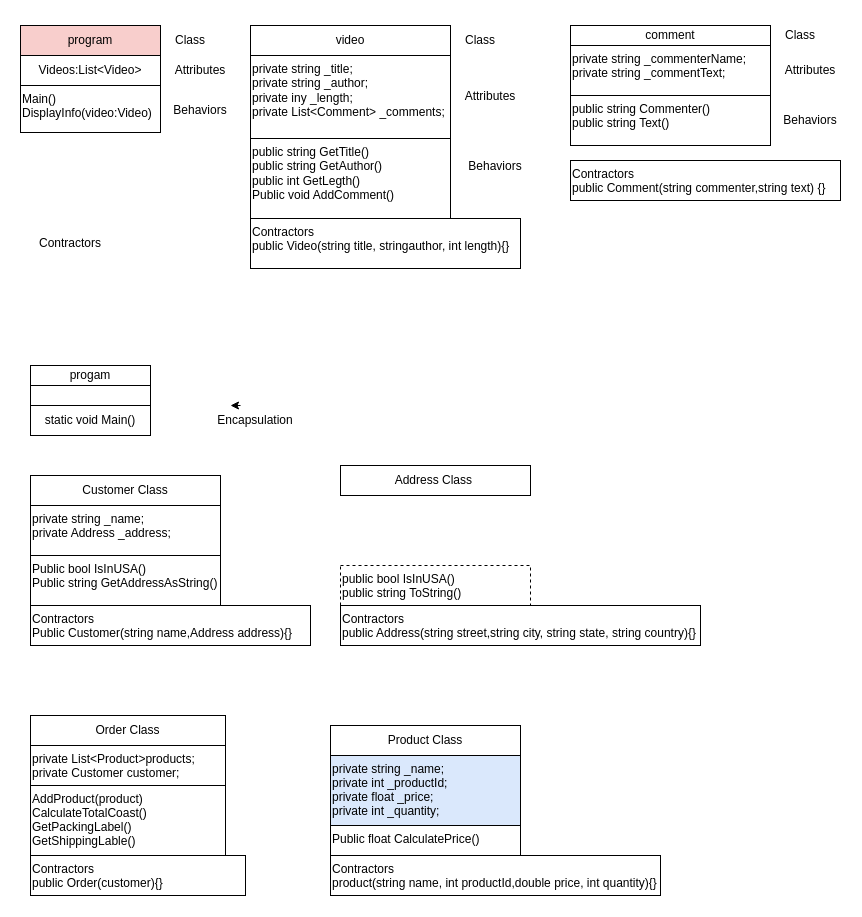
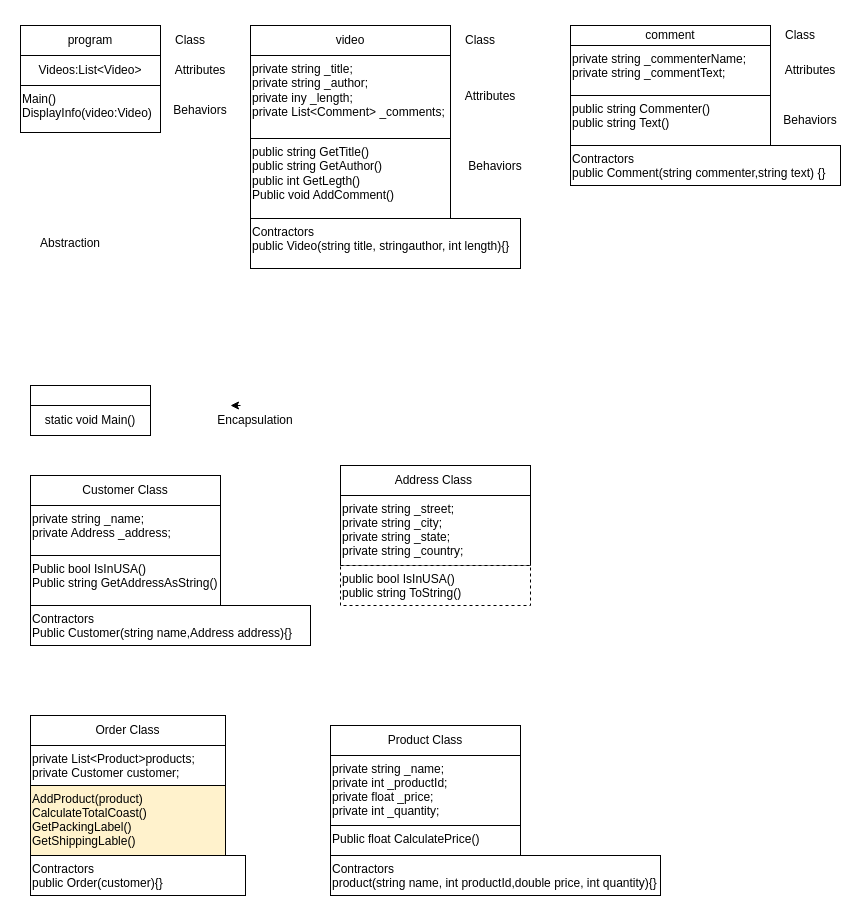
  <mxCell id="0" />
  <mxCell id="1" parent="0" />
  <mxCell id="2" value="video" style="rounded=0;whiteSpace=wrap;html=1;" parent="1" vertex="1"><mxGeometry x="250" y="25" width="200" height="30" as="geometry" /></mxCell>
  <mxCell id="3" value="&lt;div style=&quot;&quot;&gt;&lt;span style=&quot;background-color: initial;&quot;&gt;private string _title;&lt;/span&gt;&lt;/div&gt;private string _author;&lt;br&gt;&lt;div style=&quot;&quot;&gt;private iny _length;&lt;/div&gt;&lt;div style=&quot;&quot;&gt;private List&amp;lt;Comment&amp;gt; _comments;&lt;/div&gt;" style="rounded=0;whiteSpace=wrap;html=1;align=left;verticalAlign=top;" parent="1" vertex="1"><mxGeometry x="250" y="55" width="200" height="83" as="geometry" /></mxCell>
  <mxCell id="4" value="public string GetTitle()&#10;public string GetAuthor()&#10;public int GetLegth()&#10;Public void AddComment()" style="rounded=0;align=left;verticalAlign=top;horizontal=1;labelPosition=center;verticalLabelPosition=middle;whiteSpace=wrap;" parent="1" vertex="1"><mxGeometry x="250" y="138" width="200" height="80" as="geometry" /></mxCell>
  <mxCell id="5" value="Contractors &#10;public Video(string title, stringauthor, int length){}" style="rounded=0;align=left;verticalAlign=top;" parent="1" vertex="1"><mxGeometry x="250" y="218" width="270" height="50" as="geometry" /></mxCell>
  <mxCell id="6" value="comment" style="rounded=0;whiteSpace=wrap;html=1;" parent="1" vertex="1"><mxGeometry x="570" y="25" width="200" height="20" as="geometry" /></mxCell>
  <mxCell id="7" value="private string _commenterName;&#10;private string _commentText;" style="rounded=0;whiteSpace=wrap;align=left;verticalAlign=top;" parent="1" vertex="1"><mxGeometry x="570" y="45" width="200" height="50" as="geometry" /></mxCell>
  <mxCell id="8" value="public string Commenter()&#10;public string Text()" style="rounded=0;align=left;verticalAlign=top;" parent="1" vertex="1"><mxGeometry x="570" y="95" width="200" height="50" as="geometry" /></mxCell>
- <mxCell id="9" value="Contractors &#10;public Comment(string commenter,string text) {}" style="rounded=0;align=left;verticalAlign=top;" parent="1" vertex="1"><mxGeometry x="570" y="160" width="270" height="40" as="geometry" /></mxCell>
- <mxCell id="10" value="program" style="rounded=0;whiteSpace=wrap;html=1;fillColor=#f8cecc;" parent="1" vertex="1"><mxGeometry x="20" y="25" width="140" height="30" as="geometry" /></mxCell>
+ <mxCell id="9" value="Contractors &#10;public Comment(string commenter,string text) {}" style="rounded=0;align=left;verticalAlign=top;" parent="1" vertex="1"><mxGeometry x="570" y="145" width="270" height="40" as="geometry" /></mxCell>
+ <mxCell id="10" value="program" style="rounded=0;whiteSpace=wrap;html=1;" parent="1" vertex="1"><mxGeometry x="20" y="25" width="140" height="30" as="geometry" /></mxCell>
  <mxCell id="11" value="Videos:List&amp;lt;Video&amp;gt;" style="rounded=0;whiteSpace=wrap;html=1;" parent="1" vertex="1"><mxGeometry x="20" y="55" width="140" height="30" as="geometry" /></mxCell>
  <mxCell id="12" value="Main()&#10;DisplayInfo(video:Video)" style="rounded=0;align=left;verticalAlign=top;" parent="1" vertex="1"><mxGeometry x="20" y="85" width="140" height="47" as="geometry" /></mxCell>
  <mxCell id="13" value="Attributes" style="rounded=0;whiteSpace=wrap;html=1;" parent="1" vertex="1"><mxGeometry x="450" y="95" width="80" as="geometry" /></mxCell>
  <mxCell id="14" value="Behaviors" style="rounded=0;whiteSpace=wrap;html=1;" parent="1" vertex="1"><mxGeometry x="450" y="165" width="90" as="geometry" /></mxCell>
  <mxCell id="15" value="Class" style="text;html=1;strokeColor=none;fillColor=none;align=center;verticalAlign=middle;whiteSpace=wrap;rounded=0;" parent="1" vertex="1"><mxGeometry x="450" y="25" width="60" height="30" as="geometry" /></mxCell>
  <mxCell id="16" value="Class" style="text;html=1;strokeColor=none;fillColor=none;align=center;verticalAlign=middle;whiteSpace=wrap;rounded=0;" parent="1" vertex="1"><mxGeometry x="770" y="20" width="60" height="30" as="geometry" /></mxCell>
  <mxCell id="17" value="Attributes" style="text;html=1;strokeColor=none;fillColor=none;align=center;verticalAlign=middle;whiteSpace=wrap;rounded=0;" parent="1" vertex="1"><mxGeometry x="780" y="55" width="60" height="30" as="geometry" /></mxCell>
  <mxCell id="18" value="Behaviors" style="text;html=1;strokeColor=none;fillColor=none;align=center;verticalAlign=middle;whiteSpace=wrap;rounded=0;" parent="1" vertex="1"><mxGeometry x="780" y="105" width="60" height="30" as="geometry" /></mxCell>
  <mxCell id="19" value="Class" style="text;html=1;strokeColor=none;fillColor=none;align=center;verticalAlign=middle;whiteSpace=wrap;rounded=0;" parent="1" vertex="1"><mxGeometry x="160" y="25" width="60" height="30" as="geometry" /></mxCell>
  <mxCell id="20" value="Attributes" style="text;html=1;strokeColor=none;fillColor=none;align=center;verticalAlign=middle;whiteSpace=wrap;rounded=0;" parent="1" vertex="1"><mxGeometry x="170" y="55" width="60" height="30" as="geometry" /></mxCell>
  <mxCell id="21" value="Behaviors" style="text;html=1;strokeColor=none;fillColor=none;align=center;verticalAlign=middle;whiteSpace=wrap;rounded=0;" parent="1" vertex="1"><mxGeometry x="170" y="95" width="60" height="30" as="geometry" /></mxCell>
- <mxCell id="22" value="Contractors" style="text;html=1;strokeColor=none;fillColor=none;align=center;verticalAlign=middle;whiteSpace=wrap;rounded=0;" parent="1" vertex="1"><mxGeometry x="40" y="228" width="60" height="30" as="geometry" /></mxCell>
+ <mxCell id="22" value="Abstraction" style="text;html=1;strokeColor=none;fillColor=none;align=center;verticalAlign=middle;whiteSpace=wrap;rounded=0;" parent="1" vertex="1"><mxGeometry x="40" y="228" width="60" height="30" as="geometry" /></mxCell>
  <mxCell id="23" value="Customer Class" style="rounded=0;whiteSpace=wrap;html=1;" parent="1" vertex="1"><mxGeometry x="30" y="475" width="190" height="30" as="geometry" /></mxCell>
  <mxCell id="24" value="private string _name;&#10;private Address _address; " style="rounded=0;whiteSpace=wrap;align=left;verticalAlign=top;" parent="1" vertex="1"><mxGeometry x="30" y="505" width="190" height="50" as="geometry" /></mxCell>
  <mxCell id="25" value="Public bool IsInUSA()&#10;Public string GetAddressAsString()" style="rounded=0;align=left;verticalAlign=top;" parent="1" vertex="1"><mxGeometry x="30" y="555" width="190" height="50" as="geometry" /></mxCell>
  <mxCell id="26" value="Contractors &#10;Public Customer(string name,Address address){}" style="rounded=0;align=left;verticalAlign=top;" parent="1" vertex="1"><mxGeometry x="30" y="605" width="280" height="40" as="geometry" /></mxCell>
  <mxCell id="27" value="Address Class&amp;nbsp;" style="rounded=0;whiteSpace=wrap;html=1;" parent="1" vertex="1"><mxGeometry x="340" y="465" width="190" height="30" as="geometry" /></mxCell>
+ <mxCell id="28" value="private string _street;&#10;private string _city;&#10;private string _state;&#10;private string _country; " style="rounded=0;align=left;verticalAlign=top;" parent="1" vertex="1"><mxGeometry x="340" y="495" width="190" height="70" as="geometry" /></mxCell>
  <mxCell id="29" value="public bool IsInUSA()&#10;public string ToString()" style="rounded=0;align=left;verticalAlign=top;dashed=1;" parent="1" vertex="1"><mxGeometry x="340" y="565" width="190" height="40" as="geometry" /></mxCell>
- <mxCell id="30" value="Contractors &#10;public Address(string street,string city, string state, string country){}" style="rounded=0;align=left;verticalAlign=top;" parent="1" vertex="1"><mxGeometry x="340" y="605" width="360" height="40" as="geometry" /></mxCell>
  <mxCell id="31" value="Order Class" style="rounded=0;whiteSpace=wrap;html=1;" parent="1" vertex="1"><mxGeometry x="30" y="715" width="195" height="30" as="geometry" /></mxCell>
  <mxCell id="32" value="private List&lt;Product&gt;products;&#10;private Customer customer;" style="rounded=0;align=left;verticalAlign=top;" parent="1" vertex="1"><mxGeometry x="30" y="745" width="195" height="40" as="geometry" /></mxCell>
- <mxCell id="33" value="AddProduct(product)&#10;CalculateTotalCoast()&#10;GetPackingLabel()&#10;GetShippingLable()" style="rounded=0;align=left;verticalAlign=top;" parent="1" vertex="1"><mxGeometry x="30" y="785" width="195" height="70" as="geometry" /></mxCell>
+ <mxCell id="33" value="AddProduct(product)&#10;CalculateTotalCoast()&#10;GetPackingLabel()&#10;GetShippingLable()" style="rounded=0;align=left;verticalAlign=top;fillColor=#fff2cc;" parent="1" vertex="1"><mxGeometry x="30" y="785" width="195" height="70" as="geometry" /></mxCell>
  <mxCell id="34" value="Contractors &#10;public Order(customer){}" style="rounded=0;align=left;verticalAlign=top;" parent="1" vertex="1"><mxGeometry x="30" y="855" width="215" height="40" as="geometry" /></mxCell>
  <mxCell id="35" value="Product Class" style="rounded=0;whiteSpace=wrap;html=1;" parent="1" vertex="1"><mxGeometry x="330" y="725" width="190" height="30" as="geometry" /></mxCell>
- <mxCell id="36" value="private string _name;&#10;private int _productId;&#10;private float _price;&#10;private int _quantity;" style="rounded=0;align=left;verticalAlign=top;fillColor=#dae8fc;" parent="1" vertex="1"><mxGeometry x="330" y="755" width="190" height="70" as="geometry" /></mxCell>
+ <mxCell id="36" value="private string _name;&#10;private int _productId;&#10;private float _price;&#10;private int _quantity;" style="rounded=0;align=left;verticalAlign=top;" parent="1" vertex="1"><mxGeometry x="330" y="755" width="190" height="70" as="geometry" /></mxCell>
  <mxCell id="37" value="Public float CalculatePrice()" style="rounded=0;align=left;verticalAlign=top;" parent="1" vertex="1"><mxGeometry x="330" y="825" width="190" height="30" as="geometry" /></mxCell>
  <mxCell id="38" value="Contractors &#10;product(string name, int productId,double price, int quantity){}" style="rounded=0;align=left;verticalAlign=top;" parent="1" vertex="1"><mxGeometry x="330" y="855" width="330" height="40" as="geometry" /></mxCell>
- <mxCell id="39" value="progam" style="rounded=0;whiteSpace=wrap;html=1;" parent="1" vertex="1"><mxGeometry x="30" y="365" width="120" height="20" as="geometry" /></mxCell>
  <mxCell id="40" style="edgeStyle=orthogonalEdgeStyle;rounded=0;orthogonalLoop=1;jettySize=auto;html=1;exitX=0.5;exitY=0;exitDx=0;exitDy=0;" parent="1" source="41" target="42" edge="1"><mxGeometry relative="1" as="geometry" /></mxCell>
  <mxCell id="41" value="static void Main()" style="rounded=0;whiteSpace=wrap;html=1;" parent="1" vertex="1"><mxGeometry x="30" y="405" width="120" height="30" as="geometry" /></mxCell>
  <mxCell id="42" value="" style="rounded=0;whiteSpace=wrap;html=1;" parent="1" vertex="1"><mxGeometry x="30" y="385" width="120" height="20" as="geometry" /></mxCell>
  <mxCell id="43" style="edgeStyle=orthogonalEdgeStyle;rounded=0;orthogonalLoop=1;jettySize=auto;html=1;exitX=0.25;exitY=0;exitDx=0;exitDy=0;" parent="1" source="44" edge="1"><mxGeometry relative="1" as="geometry"><mxPoint x="230" y="405" as="targetPoint" /></mxGeometry></mxCell>
  <mxCell id="44" value="Encapsulation" style="text;html=1;strokeColor=none;fillColor=none;align=center;verticalAlign=middle;whiteSpace=wrap;rounded=0;" parent="1" vertex="1"><mxGeometry x="225" y="405" width="60" height="30" as="geometry" /></mxCell>
